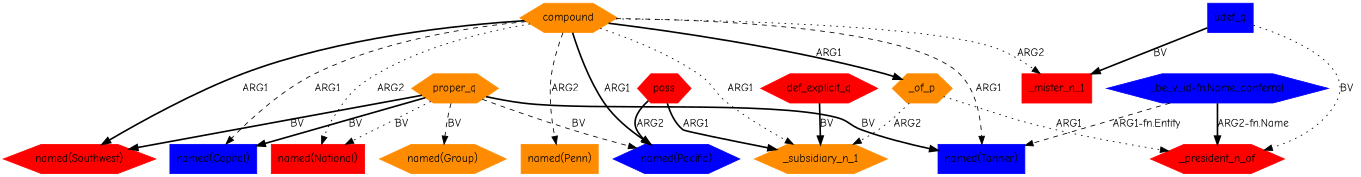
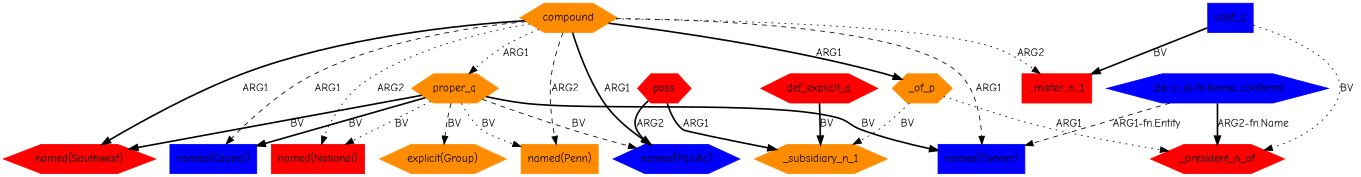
  digraph {
    fontname="Comic Neue"
    node [color=darkorange fontname="Comic Neue" shape=hexagon style=filled]
    edge [fontname="Comic Neue" style=bold]
    "named(Tanner)" [color=blue shape=box]
    proper_q
    "named(Southwest)" [color=red]
-   "named(Group)"
+   "named(Group)" [label="explicit(Group)"]
    "named(Capital)" [color=blue shape=box]
    "named(National)" [color=red shape=box]
    "named(Penn)" [shape=box]
    "named(Pacific)" [color=blue]
    compound
    _mister_n_1 [color=red shape=box]
    _subsidiary_n_1
    _of_p
    _president_n_of [color=red]
    udef_q [color=blue shape=box]
    "_be_v_id-fn.Name_conferral" [color=blue]
    def_explicit_q [color=red]
    poss [color=red]
    proper_q -> "named(Tanner)" [label=BV]
    proper_q -> "named(Southwest)" [label=BV]
    proper_q -> "named(Group)" [label=BV style=dashed]
    proper_q -> "named(Capital)" [label=BV]
    proper_q -> "named(National)" [label=BV style=dotted]
+   proper_q -> "named(Penn)" [label=BV style=dotted]
    proper_q -> "named(Pacific)" [label=BV style=dashed]
    compound -> "named(Tanner)" [label=ARG1 style=dashed]
    compound -> "named(Southwest)" [label=ARG1]
    compound -> "named(Capital)" [label=ARG1 style=dashed]
    compound -> "named(National)" [label=ARG2 style=dotted]
    compound -> "named(Penn)" [label=ARG2 style=dashed]
    compound -> "named(Pacific)" [label=ARG1]
    compound -> _mister_n_1 [label=ARG2 style=dotted]
-   compound -> _subsidiary_n_1 [label=ARG1 style=dotted]
+   compound -> proper_q [label=ARG1 style=dotted]
    compound -> _of_p [label=ARG1]
-   _of_p -> _subsidiary_n_1 [label=ARG2 style=dotted]
+   _of_p -> _subsidiary_n_1 [label=BV style=dotted]
    _of_p -> _president_n_of [label=ARG1 style=dotted]
    udef_q -> _mister_n_1 [label=BV]
    udef_q -> _president_n_of [label=BV style=dotted]
    "_be_v_id-fn.Name_conferral" -> "named(Tanner)" [label="ARG1-fn.Entity" style=dashed]
    "_be_v_id-fn.Name_conferral" -> _president_n_of [label="ARG2-fn.Name"]
    def_explicit_q -> _subsidiary_n_1 [label=BV]
    poss -> "named(Pacific)" [label=ARG2]
    poss -> _subsidiary_n_1 [label=ARG1]
  }
